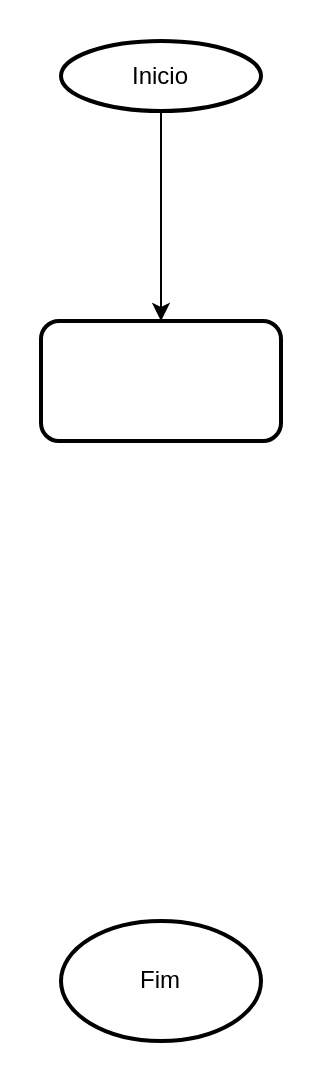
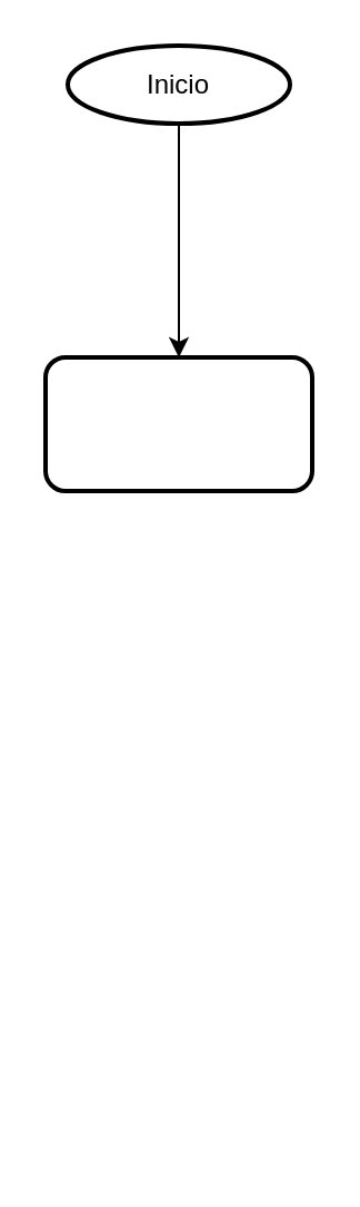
  <mxCell id="0" />
  <mxCell id="1" parent="0" />
  <mxCell id="2" value="" style="edgeStyle=orthogonalEdgeStyle;rounded=0;orthogonalLoop=1;jettySize=auto;html=1;" edge="1" parent="1" source="3" target="5"><mxGeometry relative="1" as="geometry" /></mxCell>
  <mxCell id="3" value="Inicio" style="strokeWidth=2;html=1;shape=mxgraph.flowchart.start_1;whiteSpace=wrap;" parent="1" vertex="1"><mxGeometry x="30" y="20" width="100" height="35" as="geometry" /></mxCell>
- <mxCell id="4" value="Fim" style="strokeWidth=2;html=1;shape=mxgraph.flowchart.start_1;whiteSpace=wrap;" parent="1" vertex="1"><mxGeometry x="30" y="460" width="100" height="60" as="geometry" /></mxCell>
  <mxCell id="5" value="" style="rounded=1;whiteSpace=wrap;html=1;strokeWidth=2;" vertex="1" parent="1"><mxGeometry x="20" y="160" width="120" height="60" as="geometry" /></mxCell>
